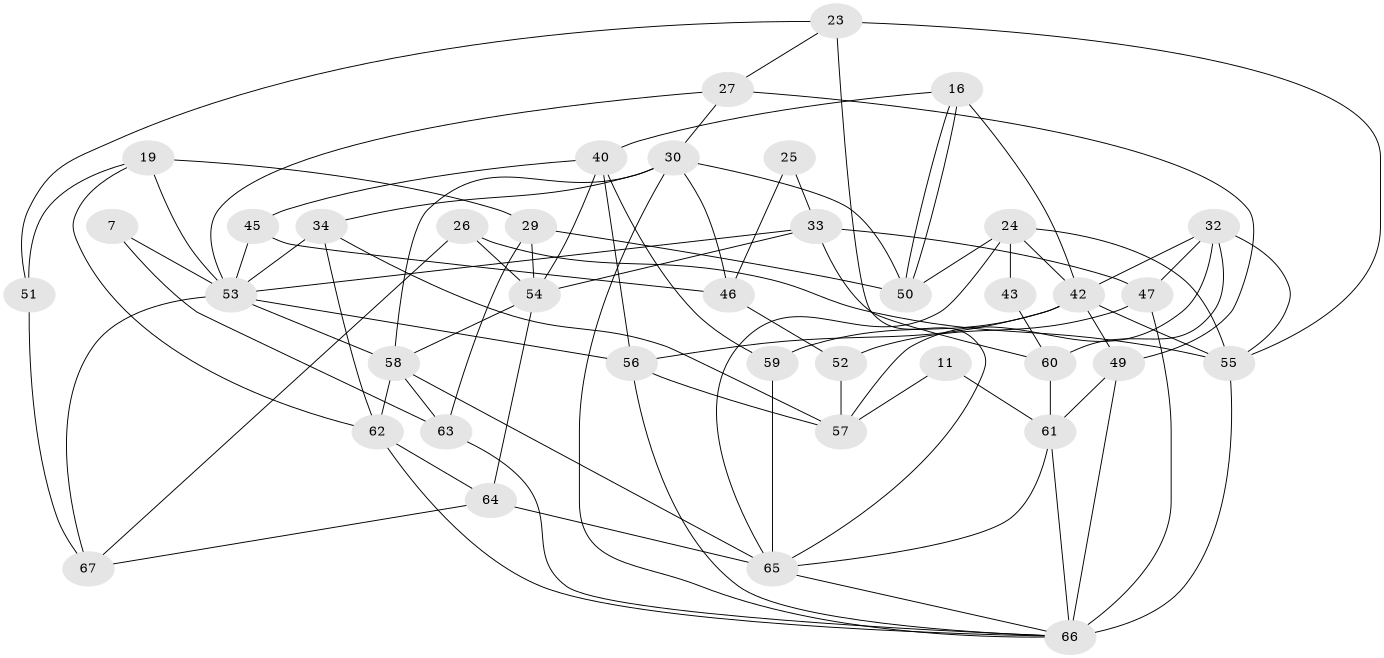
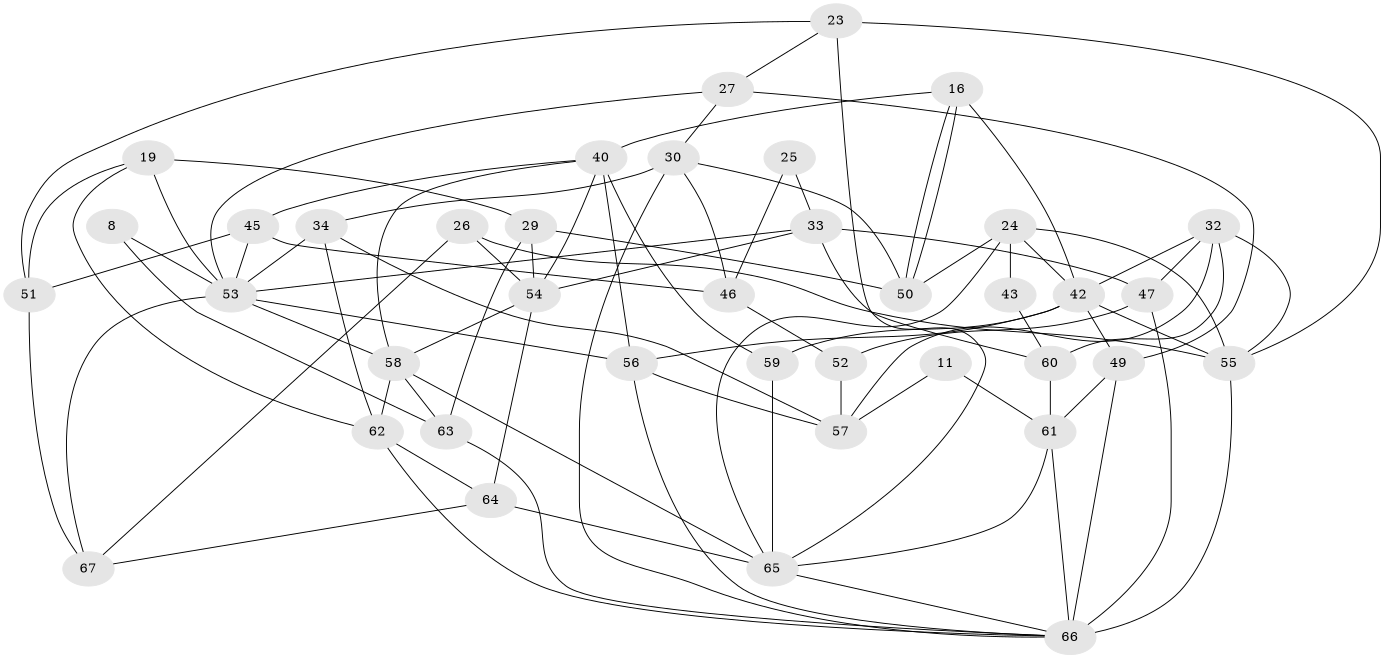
  graph {
    node [color=gray90 style=filled]
    53 [super="+17"]
    67
    58 [super="+31"]
    56 [super="+3"]
-   7
+   7 [label=8]
    63
    66 [super="+13+21+36"]
    57 [super="+4"]
    11
    61 [super="+20"]
    65 [super="+48+15+39"]
    16
    40
    42 [super="+38"]
    50 [super="+9"]
    54 [super="+10+35+37"]
    45
    59
    55 [super="+18"]
    49
    19
    29
    51
    62
    64 [super="+1"]
    23
    27
    30 [super="+12"]
    24 [super="+22"]
    43
    60
    26 [super="+5"]
    46
    34
    n35 [label=25]
    33
    47
    52 [super="+44"]
    32 [super="+25"]
    53 -- 67
    53 -- 58
    53 -- 56
    58 -- 63
    58 -- 65
    58 -- 62
    56 -- 66
    56 -- 57
    7 -- 53
    7 -- 63
    63 -- 66
    11 -- 57
    11 -- 61
    61 -- 66
    61 -- 65 [weight=2]
    65 -- 66
    16 -- 40
    16 -- 42
    16 -- 50
    16 -- 50
    40 -- 56
    40 -- 54
    40 -- 45
    40 -- 59
    42 -- 56
    42 -- 59
    42 -- 55
    42 -- 49 [weight=2]
    54 -- 58 [weight=3]
    54 -- 64 [weight=2]
    45 -- 53
+   45 -- 51
    45 -- 46
    59 -- 65
    55 -- 66
    49 -- 66
    49 -- 61 [weight=2]
    19 -- 53 [weight=2]
    19 -- 29
    19 -- 51
    19 -- 62
    29 -- 63
    29 -- 50
    29 -- 54
    51 -- 67
    62 -- 66
    62 -- 64
    64 -- 67
    64 -- 65
    23 -- 65
    23 -- 55
    23 -- 51
    23 -- 27
    27 -- 53
    27 -- 49
    27 -- 30
-   30 -- 58
+   40 -- 58
    30 -- 66
    30 -- 50
    30 -- 46
    30 -- 34
    24 -- 65 [weight=2]
    24 -- 42
    24 -- 50
    24 -- 55
    24 -- 43
    43 -- 60
    60 -- 61
    26 -- 67
    26 -- 54 [weight=2]
    26 -- 55
    46 -- 52
    34 -- 53 [weight=2]
    34 -- 57
    34 -- 62
    n35 -- 46
    n35 -- 33
    33 -- 53
    33 -- 54
    33 -- 60
    33 -- 47
    47 -- 66 [weight=3]
    47 -- 52
    52 -- 57
    32 -- 57
    32 -- 42
    32 -- 55
    32 -- 60
    32 -- 47
  }
